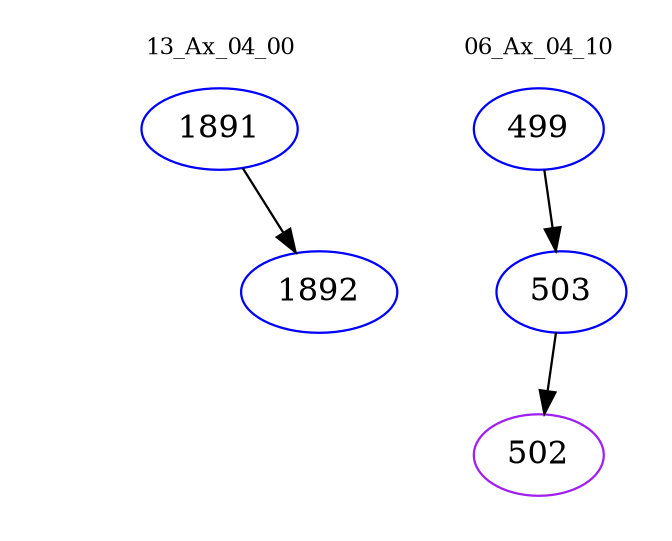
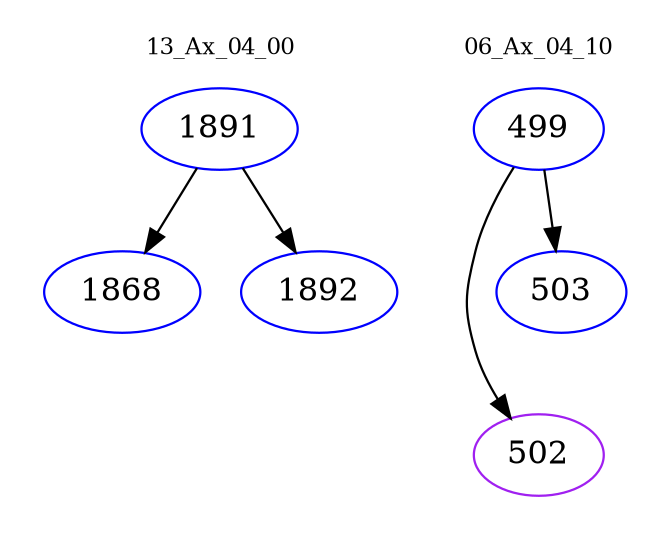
  digraph {
    node [color=blue]
    edge [color=black]
    n1 [label=1891]
+   n2 [label=1868]
    n3 [label=1892]
    n4 [label=499]
    n5 [color=purple label=502]
    n6 [label=503]
    subgraph cluster_1 {
      color=white
      fontsize=10
      label="13_Ax_04_00"
      n1
+     n2
      n3
    }
    subgraph cluster_2 {
      color=white
      fontsize=10
      label="06_Ax_04_10"
      n4
      n5
      n6
    }
+   n1 -> n2
    n1 -> n3
-   n6 -> n5
+   n4 -> n5
    n4 -> n6
  }
